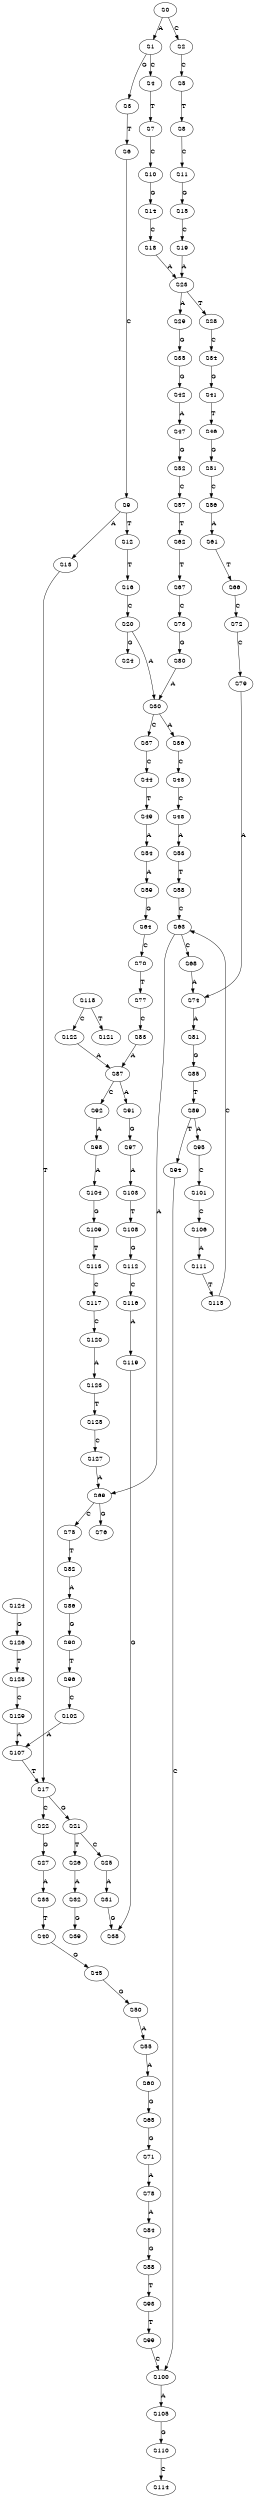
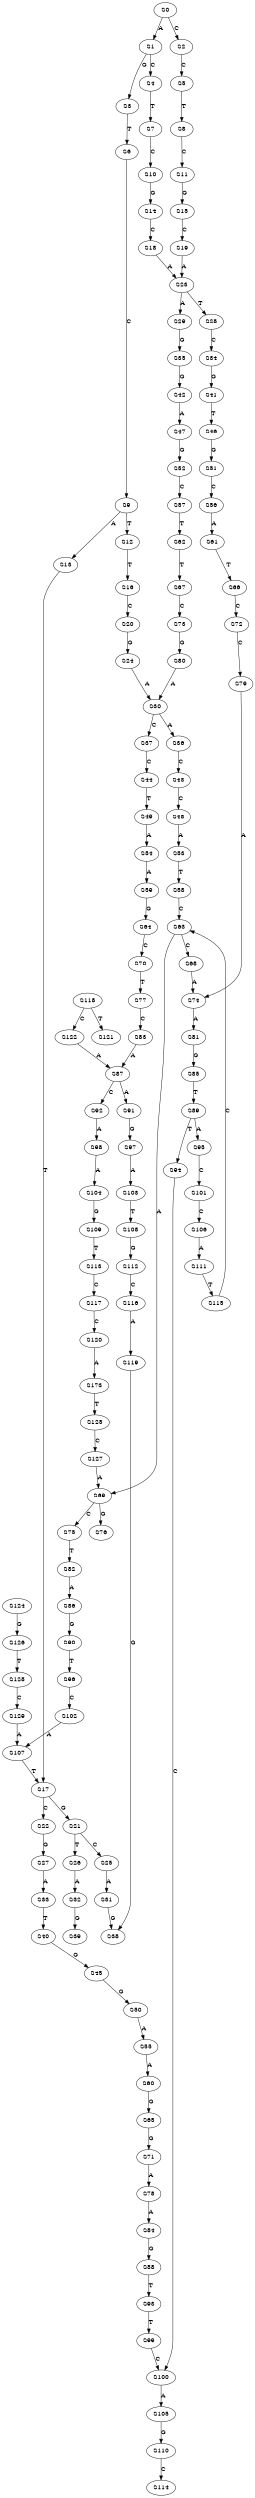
  strict digraph {
    S0
    S1
    S2
    S3
    S4
    S5
    S6
    S7
    S8
    S9
    S10
    S11
    S12
    S13
    S14
    S15
    S16
    S17
    S18
    S19
    S20
    S21
    S22
    S23
    S24
    S25
    S26
    S27
    S28
    S29
    S30
    S31
    S32
    S33
    S34
    S35
    S36
    S37
    S38
    S39
    S40
    S41
    S42
    S43
    S44
    S45
    S46
    S47
    S48
    S49
    S50
    S51
    S52
    S53
    S54
    S55
    S56
    S57
    S58
    S59
    S60
    S61
    S62
    S63
    S64
    S65
    S66
    S67
    S68
    S69
    S70
    S71
    S72
    S73
    S74
    S75
    S76
    S77
    S78
    S79
    S80
    S81
    S82
    S83
    S84
    S85
    S86
    S87
    S88
    S89
    S90
    S91
    S92
    S93
    S94
    S95
    S96
    S97
    S98
    S99
    S100
    S101
    S102
    S103
    S104
    S105
    S106
    S107
    S108
    S109
    S110
    S111
    S112
    S113
    S114
    S115
    S116
    S117
    S119
    S120
    S118
    S121
    S122
-   S123
+   S123 [label=S173]
    S125
    S124
    S126
    S127
    S128
    S129
    S0 -> S1 [label=A]
    S0 -> S2 [label=C]
    S1 -> S3 [label=G]
    S1 -> S4 [label=C]
    S2 -> S5 [label=C]
    S3 -> S6 [label=T]
    S4 -> S7 [label=T]
    S5 -> S8 [label=T]
    S6 -> S9 [label=C]
    S7 -> S10 [label=C]
    S8 -> S11 [label=C]
    S9 -> S12 [label=T]
    S9 -> S13 [label=A]
    S10 -> S14 [label=G]
    S11 -> S15 [label=G]
    S12 -> S16 [label=T]
    S13 -> S17 [label=T]
    S14 -> S18 [label=C]
    S15 -> S19 [label=C]
    S16 -> S20 [label=C]
    S17 -> S21 [label=G]
    S17 -> S22 [label=C]
    S18 -> S23 [label=A]
    S19 -> S23 [label=A]
    S20 -> S24 [label=G]
    S21 -> S25 [label=C]
    S21 -> S26 [label=T]
    S22 -> S27 [label=G]
    S23 -> S28 [label=T]
    S23 -> S29 [label=A]
-   S20 -> S30 [label=A]
+   S24 -> S30 [label=A]
    S25 -> S31 [label=A]
    S26 -> S32 [label=A]
    S27 -> S33 [label=A]
    S28 -> S34 [label=C]
    S29 -> S35 [label=G]
    S30 -> S36 [label=A]
    S30 -> S37 [label=C]
    S31 -> S38 [label=G]
    S32 -> S39 [label=G]
    S33 -> S40 [label=T]
    S34 -> S41 [label=G]
    S35 -> S42 [label=G]
    S36 -> S43 [label=C]
    S37 -> S44 [label=C]
    S40 -> S45 [label=G]
    S41 -> S46 [label=T]
    S42 -> S47 [label=A]
    S43 -> S48 [label=C]
    S44 -> S49 [label=T]
    S45 -> S50 [label=G]
    S46 -> S51 [label=G]
    S47 -> S52 [label=G]
    S48 -> S53 [label=A]
    S49 -> S54 [label=A]
    S50 -> S55 [label=A]
    S51 -> S56 [label=C]
    S52 -> S57 [label=C]
    S53 -> S58 [label=T]
    S54 -> S59 [label=A]
    S55 -> S60 [label=A]
    S56 -> S61 [label=A]
    S57 -> S62 [label=T]
    S58 -> S63 [label=C]
    S59 -> S64 [label=G]
    S60 -> S65 [label=G]
    S61 -> S66 [label=T]
    S62 -> S67 [label=T]
    S63 -> S68 [label=C]
    S63 -> S69 [label=A]
    S64 -> S70 [label=C]
    S65 -> S71 [label=G]
    S66 -> S72 [label=C]
    S67 -> S73 [label=C]
    S68 -> S74 [label=A]
    S69 -> S75 [label=C]
    S69 -> S76 [label=G]
    S70 -> S77 [label=T]
    S71 -> S78 [label=A]
    S72 -> S79 [label=C]
    S73 -> S80 [label=G]
    S74 -> S81 [label=A]
    S75 -> S82 [label=T]
    S77 -> S83 [label=C]
    S78 -> S84 [label=A]
    S79 -> S74 [label=A]
    S80 -> S30 [label=A]
    S81 -> S85 [label=G]
    S82 -> S86 [label=A]
    S83 -> S87 [label=A]
    S84 -> S88 [label=G]
    S85 -> S89 [label=T]
    S86 -> S90 [label=G]
    S87 -> S91 [label=A]
    S87 -> S92 [label=C]
    S88 -> S93 [label=T]
    S89 -> S94 [label=T]
    S89 -> S95 [label=A]
    S90 -> S96 [label=T]
    S91 -> S97 [label=G]
    S92 -> S98 [label=A]
    S93 -> S99 [label=T]
    S94 -> S100 [label=C]
    S95 -> S101 [label=C]
    S96 -> S102 [label=C]
    S97 -> S103 [label=A]
    S98 -> S104 [label=A]
    S99 -> S100 [label=C]
    S100 -> S105 [label=A]
    S101 -> S106 [label=C]
    S102 -> S107 [label=A]
    S103 -> S108 [label=T]
    S104 -> S109 [label=G]
    S105 -> S110 [label=G]
    S106 -> S111 [label=A]
    S107 -> S17 [label=T]
    S108 -> S112 [label=G]
    S109 -> S113 [label=T]
    S110 -> S114 [label=C]
    S111 -> S115 [label=T]
    S112 -> S116 [label=C]
    S113 -> S117 [label=C]
    S115 -> S63 [label=C]
    S116 -> S119 [label=A]
    S117 -> S120 [label=C]
    S119 -> S38 [label=G]
    S120 -> S123 [label=A]
    S118 -> S121 [label=T]
    S118 -> S122 [label=C]
    S122 -> S87 [label=A]
    S123 -> S125 [label=T]
    S125 -> S127 [label=C]
    S124 -> S126 [label=G]
    S126 -> S128 [label=T]
    S127 -> S69 [label=A]
    S128 -> S129 [label=C]
    S129 -> S107 [label=A]
  }
